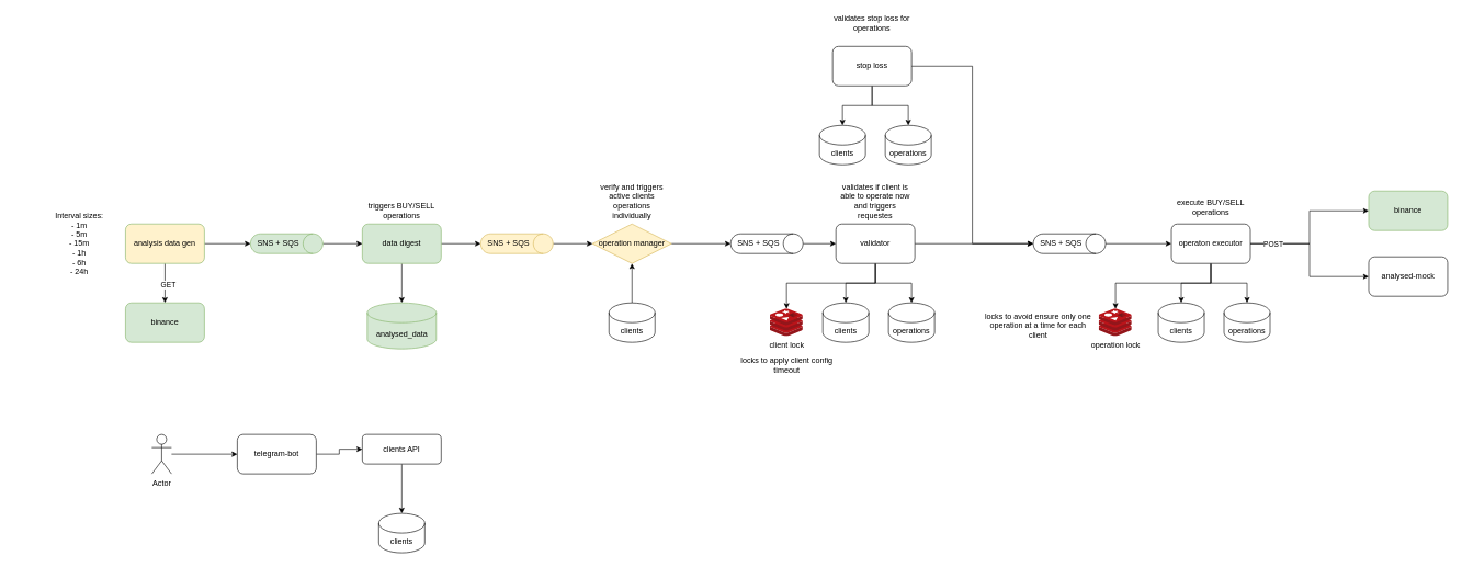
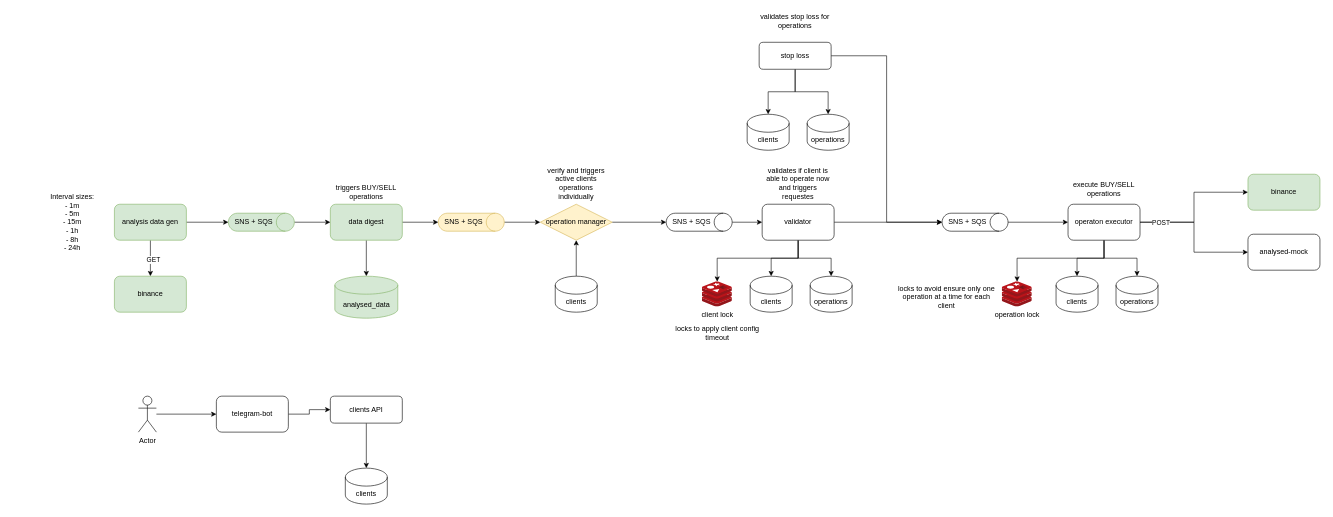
  <mxCell id="0" />
  <mxCell id="1" parent="0" />
  <mxCell id="2" value="" style="edgeStyle=orthogonalEdgeStyle;rounded=0;orthogonalLoop=1;jettySize=auto;html=1;" parent="1" source="5" target="30" edge="1"><mxGeometry relative="1" as="geometry" /></mxCell>
  <mxCell id="3" value="" style="edgeStyle=orthogonalEdgeStyle;rounded=0;orthogonalLoop=1;jettySize=auto;html=1;" parent="1" source="5" target="31" edge="1"><mxGeometry relative="1" as="geometry" /></mxCell>
  <mxCell id="4" value="GET" style="edgeLabel;html=1;align=center;verticalAlign=middle;resizable=0;points=[];" parent="3" vertex="1" connectable="0"><mxGeometry x="0.067" y="4" relative="1" as="geometry"><mxPoint as="offset" /></mxGeometry></mxCell>
- <mxCell id="5" value="analysis data gen" style="rounded=1;whiteSpace=wrap;html=1;fillColor=#fff2cc;strokeColor=#82b366;" parent="1" vertex="1"><mxGeometry x="190" y="340" width="120" height="60" as="geometry" /></mxCell>
+ <mxCell id="5" value="analysis data gen" style="rounded=1;whiteSpace=wrap;html=1;fillColor=#d5e8d4;strokeColor=#82b366;" parent="1" vertex="1"><mxGeometry x="190" y="340" width="120" height="60" as="geometry" /></mxCell>
  <mxCell id="6" value="binance" style="rounded=1;whiteSpace=wrap;html=1;fillColor=#d5e8d4;strokeColor=#82b366;" parent="1" vertex="1"><mxGeometry x="2080" y="290" width="120" height="60" as="geometry" /></mxCell>
  <mxCell id="7" value="analysed-mock" style="rounded=1;whiteSpace=wrap;html=1;" parent="1" vertex="1"><mxGeometry x="2080" y="390" width="120" height="60" as="geometry" /></mxCell>
  <mxCell id="8" style="edgeStyle=orthogonalEdgeStyle;rounded=0;orthogonalLoop=1;jettySize=auto;html=1;entryX=0.5;entryY=0;entryDx=0;entryDy=0;entryPerimeter=0;" parent="1" source="10" target="42" edge="1"><mxGeometry relative="1" as="geometry" /></mxCell>
  <mxCell id="9" style="edgeStyle=orthogonalEdgeStyle;rounded=0;orthogonalLoop=1;jettySize=auto;html=1;entryX=0.5;entryY=1;entryDx=0;entryDy=0;entryPerimeter=0;" parent="1" source="10" target="28" edge="1"><mxGeometry relative="1" as="geometry" /></mxCell>
  <mxCell id="10" value="data digest" style="rounded=1;whiteSpace=wrap;html=1;fillColor=#d5e8d4;strokeColor=#82b366;" parent="1" vertex="1"><mxGeometry x="550" y="340" width="120" height="60" as="geometry" /></mxCell>
  <mxCell id="11" value="triggers BUY/SELL operations" style="text;html=1;strokeColor=none;fillColor=none;align=center;verticalAlign=middle;whiteSpace=wrap;rounded=0;" parent="1" vertex="1"><mxGeometry x="550" y="305" width="120" height="30" as="geometry" /></mxCell>
  <mxCell id="12" style="edgeStyle=orthogonalEdgeStyle;rounded=0;orthogonalLoop=1;jettySize=auto;html=1;entryX=0.5;entryY=1;entryDx=0;entryDy=0;entryPerimeter=0;" parent="1" source="13" target="50" edge="1"><mxGeometry relative="1" as="geometry" /></mxCell>
  <mxCell id="13" value="operation manager" style="rhombus;whiteSpace=wrap;html=1;fillColor=#fff2cc;strokeColor=#d6b656;" parent="1" vertex="1"><mxGeometry x="900" y="340" width="120" height="60" as="geometry" /></mxCell>
  <mxCell id="14" value="verify and triggers active clients operations individually" style="text;html=1;strokeColor=none;fillColor=none;align=center;verticalAlign=middle;whiteSpace=wrap;rounded=0;" parent="1" vertex="1"><mxGeometry x="900" y="290" width="120" height="30" as="geometry" /></mxCell>
  <mxCell id="15" style="edgeStyle=orthogonalEdgeStyle;rounded=0;orthogonalLoop=1;jettySize=auto;html=1;entryX=0.5;entryY=1;entryDx=0;entryDy=0;" parent="1" source="16" target="13" edge="1"><mxGeometry relative="1" as="geometry" /></mxCell>
  <mxCell id="16" value="clients" style="shape=cylinder3;whiteSpace=wrap;html=1;boundedLbl=1;backgroundOutline=1;size=15;" parent="1" vertex="1"><mxGeometry x="925" y="460" width="70" height="60" as="geometry" /></mxCell>
  <mxCell id="17" style="edgeStyle=orthogonalEdgeStyle;rounded=0;orthogonalLoop=1;jettySize=auto;html=1;entryX=0;entryY=0.5;entryDx=0;entryDy=0;" parent="1" source="23" target="6" edge="1"><mxGeometry relative="1" as="geometry" /></mxCell>
  <mxCell id="18" style="edgeStyle=orthogonalEdgeStyle;rounded=0;orthogonalLoop=1;jettySize=auto;html=1;" parent="1" source="23" target="7" edge="1"><mxGeometry relative="1" as="geometry" /></mxCell>
  <mxCell id="19" value="POST" style="edgeLabel;html=1;align=center;verticalAlign=middle;resizable=0;points=[];" parent="18" vertex="1" connectable="0"><mxGeometry x="-0.706" relative="1" as="geometry"><mxPoint as="offset" /></mxGeometry></mxCell>
  <mxCell id="20" style="edgeStyle=orthogonalEdgeStyle;rounded=0;orthogonalLoop=1;jettySize=auto;html=1;entryX=0.5;entryY=0;entryDx=0;entryDy=0;entryPerimeter=0;" parent="1" source="23" target="33" edge="1"><mxGeometry relative="1" as="geometry" /></mxCell>
  <mxCell id="21" style="edgeStyle=orthogonalEdgeStyle;rounded=0;orthogonalLoop=1;jettySize=auto;html=1;" parent="1" source="23" target="34" edge="1"><mxGeometry relative="1" as="geometry" /></mxCell>
  <mxCell id="22" style="edgeStyle=orthogonalEdgeStyle;rounded=0;orthogonalLoop=1;jettySize=auto;html=1;" parent="1" source="23" target="54" edge="1"><mxGeometry relative="1" as="geometry"><Array as="points"><mxPoint x="1840" y="430" /><mxPoint x="1695" y="430" /></Array></mxGeometry></mxCell>
  <mxCell id="23" value="operaton executor" style="rounded=1;whiteSpace=wrap;html=1;" parent="1" vertex="1"><mxGeometry x="1780" y="340" width="120" height="60" as="geometry" /></mxCell>
  <mxCell id="24" value="execute BUY/SELL operations" style="text;html=1;strokeColor=none;fillColor=none;align=center;verticalAlign=middle;whiteSpace=wrap;rounded=0;" parent="1" vertex="1"><mxGeometry x="1780" y="300" width="120" height="30" as="geometry" /></mxCell>
  <mxCell id="25" value="" style="edgeStyle=orthogonalEdgeStyle;rounded=0;orthogonalLoop=1;jettySize=auto;html=1;" parent="1" source="26" target="23" edge="1"><mxGeometry relative="1" as="geometry" /></mxCell>
  <mxCell id="26" value="SNS + SQS" style="shape=cylinder3;whiteSpace=wrap;html=1;boundedLbl=1;backgroundOutline=1;size=15;direction=south;" parent="1" vertex="1"><mxGeometry x="1570" y="355" width="110" height="30" as="geometry" /></mxCell>
  <mxCell id="27" value="" style="edgeStyle=orthogonalEdgeStyle;rounded=0;orthogonalLoop=1;jettySize=auto;html=1;" parent="1" source="28" target="13" edge="1"><mxGeometry relative="1" as="geometry" /></mxCell>
  <mxCell id="28" value="SNS + SQS" style="shape=cylinder3;whiteSpace=wrap;html=1;boundedLbl=1;backgroundOutline=1;size=15;direction=south;fillColor=#fff2cc;strokeColor=#d6b656;" parent="1" vertex="1"><mxGeometry x="730" y="355" width="110" height="30" as="geometry" /></mxCell>
  <mxCell id="29" style="edgeStyle=orthogonalEdgeStyle;rounded=0;orthogonalLoop=1;jettySize=auto;html=1;entryX=0;entryY=0.5;entryDx=0;entryDy=0;" parent="1" source="30" target="10" edge="1"><mxGeometry relative="1" as="geometry" /></mxCell>
  <mxCell id="30" value="SNS + SQS" style="shape=cylinder3;whiteSpace=wrap;html=1;boundedLbl=1;backgroundOutline=1;size=15;direction=south;fillColor=#d5e8d4;strokeColor=#82b366;" parent="1" vertex="1"><mxGeometry x="380" y="355" width="110" height="30" as="geometry" /></mxCell>
  <mxCell id="31" value="binance" style="rounded=1;whiteSpace=wrap;html=1;fillColor=#d5e8d4;strokeColor=#82b366;" parent="1" vertex="1"><mxGeometry x="190" y="460" width="120" height="60" as="geometry" /></mxCell>
- <mxCell id="32" value="Interval sizes:&lt;br&gt;- 1m&lt;br&gt;- 5m&lt;br&gt;- 15m&lt;br&gt;- 1h&lt;br&gt;- 6h&lt;br&gt;- 24h" style="text;html=1;strokeColor=none;fillColor=none;align=center;verticalAlign=middle;whiteSpace=wrap;rounded=0;" parent="1" vertex="1"><mxGeometry x="20" y="312.5" width="200" height="115" as="geometry" /></mxCell>
+ <mxCell id="32" value="Interval sizes:&lt;br&gt;- 1m&lt;br&gt;- 5m&lt;br&gt;- 15m&lt;br&gt;- 1h&lt;br&gt;- 8h&lt;br&gt;- 24h" style="text;html=1;strokeColor=none;fillColor=none;align=center;verticalAlign=middle;whiteSpace=wrap;rounded=0;" parent="1" vertex="1"><mxGeometry x="20" y="312.5" width="200" height="115" as="geometry" /></mxCell>
  <mxCell id="33" value="clients" style="shape=cylinder3;whiteSpace=wrap;html=1;boundedLbl=1;backgroundOutline=1;size=15;" parent="1" vertex="1"><mxGeometry x="1760" y="460" width="70" height="60" as="geometry" /></mxCell>
  <mxCell id="34" value="operations" style="shape=cylinder3;whiteSpace=wrap;html=1;boundedLbl=1;backgroundOutline=1;size=15;" parent="1" vertex="1"><mxGeometry x="1860" y="460" width="70" height="60" as="geometry" /></mxCell>
  <mxCell id="35" style="edgeStyle=orthogonalEdgeStyle;rounded=0;orthogonalLoop=1;jettySize=auto;html=1;" parent="1" source="36" target="37" edge="1"><mxGeometry relative="1" as="geometry" /></mxCell>
  <mxCell id="36" value="clients API" style="rounded=1;whiteSpace=wrap;html=1;" parent="1" vertex="1"><mxGeometry x="550" y="660" width="120" height="45" as="geometry" /></mxCell>
  <mxCell id="37" value="clients" style="shape=cylinder3;whiteSpace=wrap;html=1;boundedLbl=1;backgroundOutline=1;size=15;" parent="1" vertex="1"><mxGeometry x="575" y="780" width="70" height="60" as="geometry" /></mxCell>
  <mxCell id="38" style="edgeStyle=orthogonalEdgeStyle;rounded=0;orthogonalLoop=1;jettySize=auto;html=1;entryX=0;entryY=0.5;entryDx=0;entryDy=0;" parent="1" source="39" target="36" edge="1"><mxGeometry relative="1" as="geometry" /></mxCell>
  <mxCell id="39" value="telegram-bot" style="rounded=1;whiteSpace=wrap;html=1;" parent="1" vertex="1"><mxGeometry x="360" y="660" width="120" height="60" as="geometry" /></mxCell>
  <mxCell id="40" style="edgeStyle=orthogonalEdgeStyle;rounded=0;orthogonalLoop=1;jettySize=auto;html=1;entryX=0;entryY=0.5;entryDx=0;entryDy=0;" parent="1" source="41" target="39" edge="1"><mxGeometry relative="1" as="geometry" /></mxCell>
  <mxCell id="41" value="Actor" style="shape=umlActor;verticalLabelPosition=bottom;verticalAlign=top;html=1;outlineConnect=0;" parent="1" vertex="1"><mxGeometry x="230" y="660" width="30" height="60" as="geometry" /></mxCell>
  <mxCell id="42" value="analysed_data" style="shape=cylinder3;whiteSpace=wrap;html=1;boundedLbl=1;backgroundOutline=1;size=15;fillColor=#d5e8d4;strokeColor=#82b366;" parent="1" vertex="1"><mxGeometry x="557.5" y="460" width="105" height="70" as="geometry" /></mxCell>
  <mxCell id="43" style="edgeStyle=orthogonalEdgeStyle;rounded=0;orthogonalLoop=1;jettySize=auto;html=1;entryX=0.5;entryY=0;entryDx=0;entryDy=0;entryPerimeter=0;" parent="1" source="47" target="51" edge="1"><mxGeometry relative="1" as="geometry" /></mxCell>
  <mxCell id="44" style="edgeStyle=orthogonalEdgeStyle;rounded=0;orthogonalLoop=1;jettySize=auto;html=1;" parent="1" source="47" target="52" edge="1"><mxGeometry relative="1" as="geometry" /></mxCell>
  <mxCell id="45" style="edgeStyle=orthogonalEdgeStyle;rounded=0;orthogonalLoop=1;jettySize=auto;html=1;" parent="1" source="47" target="26" edge="1"><mxGeometry relative="1" as="geometry" /></mxCell>
  <mxCell id="46" style="edgeStyle=orthogonalEdgeStyle;rounded=0;orthogonalLoop=1;jettySize=auto;html=1;" parent="1" source="47" target="53" edge="1"><mxGeometry relative="1" as="geometry"><Array as="points"><mxPoint x="1330" y="430" /><mxPoint x="1195" y="430" /></Array></mxGeometry></mxCell>
  <mxCell id="47" value="validator" style="rounded=1;whiteSpace=wrap;html=1;" parent="1" vertex="1"><mxGeometry x="1270" y="340" width="120" height="60" as="geometry" /></mxCell>
  <mxCell id="48" value="validates if client is able to operate now and triggers requestes" style="text;html=1;strokeColor=none;fillColor=none;align=center;verticalAlign=middle;whiteSpace=wrap;rounded=0;" parent="1" vertex="1"><mxGeometry x="1270" y="290" width="120" height="30" as="geometry" /></mxCell>
  <mxCell id="49" value="" style="edgeStyle=orthogonalEdgeStyle;rounded=0;orthogonalLoop=1;jettySize=auto;html=1;" parent="1" source="50" target="47" edge="1"><mxGeometry relative="1" as="geometry" /></mxCell>
  <mxCell id="50" value="SNS + SQS" style="shape=cylinder3;whiteSpace=wrap;html=1;boundedLbl=1;backgroundOutline=1;size=15;direction=south;" parent="1" vertex="1"><mxGeometry x="1110" y="355" width="110" height="30" as="geometry" /></mxCell>
  <mxCell id="51" value="clients" style="shape=cylinder3;whiteSpace=wrap;html=1;boundedLbl=1;backgroundOutline=1;size=15;" parent="1" vertex="1"><mxGeometry x="1250" y="460" width="70" height="60" as="geometry" /></mxCell>
  <mxCell id="52" value="operations" style="shape=cylinder3;whiteSpace=wrap;html=1;boundedLbl=1;backgroundOutline=1;size=15;" parent="1" vertex="1"><mxGeometry x="1350" y="460" width="70" height="60" as="geometry" /></mxCell>
  <mxCell id="53" value="client lock" style="sketch=0;aspect=fixed;html=1;points=[];align=center;image;fontSize=12;image=img/lib/mscae/Cache_Redis_Product.svg;" parent="1" vertex="1"><mxGeometry x="1170" y="469" width="50" height="42" as="geometry" /></mxCell>
  <mxCell id="54" value="operation lock" style="sketch=0;aspect=fixed;html=1;points=[];align=center;image;fontSize=12;image=img/lib/mscae/Cache_Redis_Product.svg;" parent="1" vertex="1"><mxGeometry x="1670" y="469" width="50" height="42" as="geometry" /></mxCell>
  <mxCell id="55" value="locks to avoid ensure only one operation at a time for each client" style="text;html=1;strokeColor=none;fillColor=none;align=center;verticalAlign=middle;whiteSpace=wrap;rounded=0;" parent="1" vertex="1"><mxGeometry x="1490" y="440" width="175" height="110" as="geometry" /></mxCell>
  <mxCell id="56" value="locks to apply client config timeout" style="text;html=1;strokeColor=none;fillColor=none;align=center;verticalAlign=middle;whiteSpace=wrap;rounded=0;" parent="1" vertex="1"><mxGeometry x="1107.5" y="500" width="175" height="110" as="geometry" /></mxCell>
  <mxCell id="57" style="edgeStyle=orthogonalEdgeStyle;rounded=0;orthogonalLoop=1;jettySize=auto;html=1;entryX=0.5;entryY=0;entryDx=0;entryDy=0;entryPerimeter=0;" parent="1" source="60" target="62" edge="1"><mxGeometry relative="1" as="geometry" /></mxCell>
  <mxCell id="58" style="edgeStyle=orthogonalEdgeStyle;rounded=0;orthogonalLoop=1;jettySize=auto;html=1;" parent="1" source="60" target="63" edge="1"><mxGeometry relative="1" as="geometry" /></mxCell>
  <mxCell id="59" style="edgeStyle=orthogonalEdgeStyle;rounded=0;orthogonalLoop=1;jettySize=auto;html=1;entryX=0.5;entryY=1;entryDx=0;entryDy=0;entryPerimeter=0;" parent="1" source="60" target="26" edge="1"><mxGeometry relative="1" as="geometry" /></mxCell>
- <mxCell id="60" value="stop loss" style="rounded=1;whiteSpace=wrap;html=1;" parent="1" vertex="1"><mxGeometry x="1265" y="70" width="120" height="60" as="geometry" /></mxCell>
+ <mxCell id="60" value="stop loss" style="rounded=1;whiteSpace=wrap;html=1;" parent="1" vertex="1"><mxGeometry x="1265" y="70" width="120" height="45" as="geometry" /></mxCell>
  <mxCell id="61" value="validates stop loss for operations" style="text;html=1;strokeColor=none;fillColor=none;align=center;verticalAlign=middle;whiteSpace=wrap;rounded=0;" parent="1" vertex="1"><mxGeometry x="1265" y="20" width="120" height="30" as="geometry" /></mxCell>
  <mxCell id="62" value="clients" style="shape=cylinder3;whiteSpace=wrap;html=1;boundedLbl=1;backgroundOutline=1;size=15;" parent="1" vertex="1"><mxGeometry x="1245" y="190" width="70" height="60" as="geometry" /></mxCell>
  <mxCell id="63" value="operations" style="shape=cylinder3;whiteSpace=wrap;html=1;boundedLbl=1;backgroundOutline=1;size=15;" parent="1" vertex="1"><mxGeometry x="1345" y="190" width="70" height="60" as="geometry" /></mxCell>
